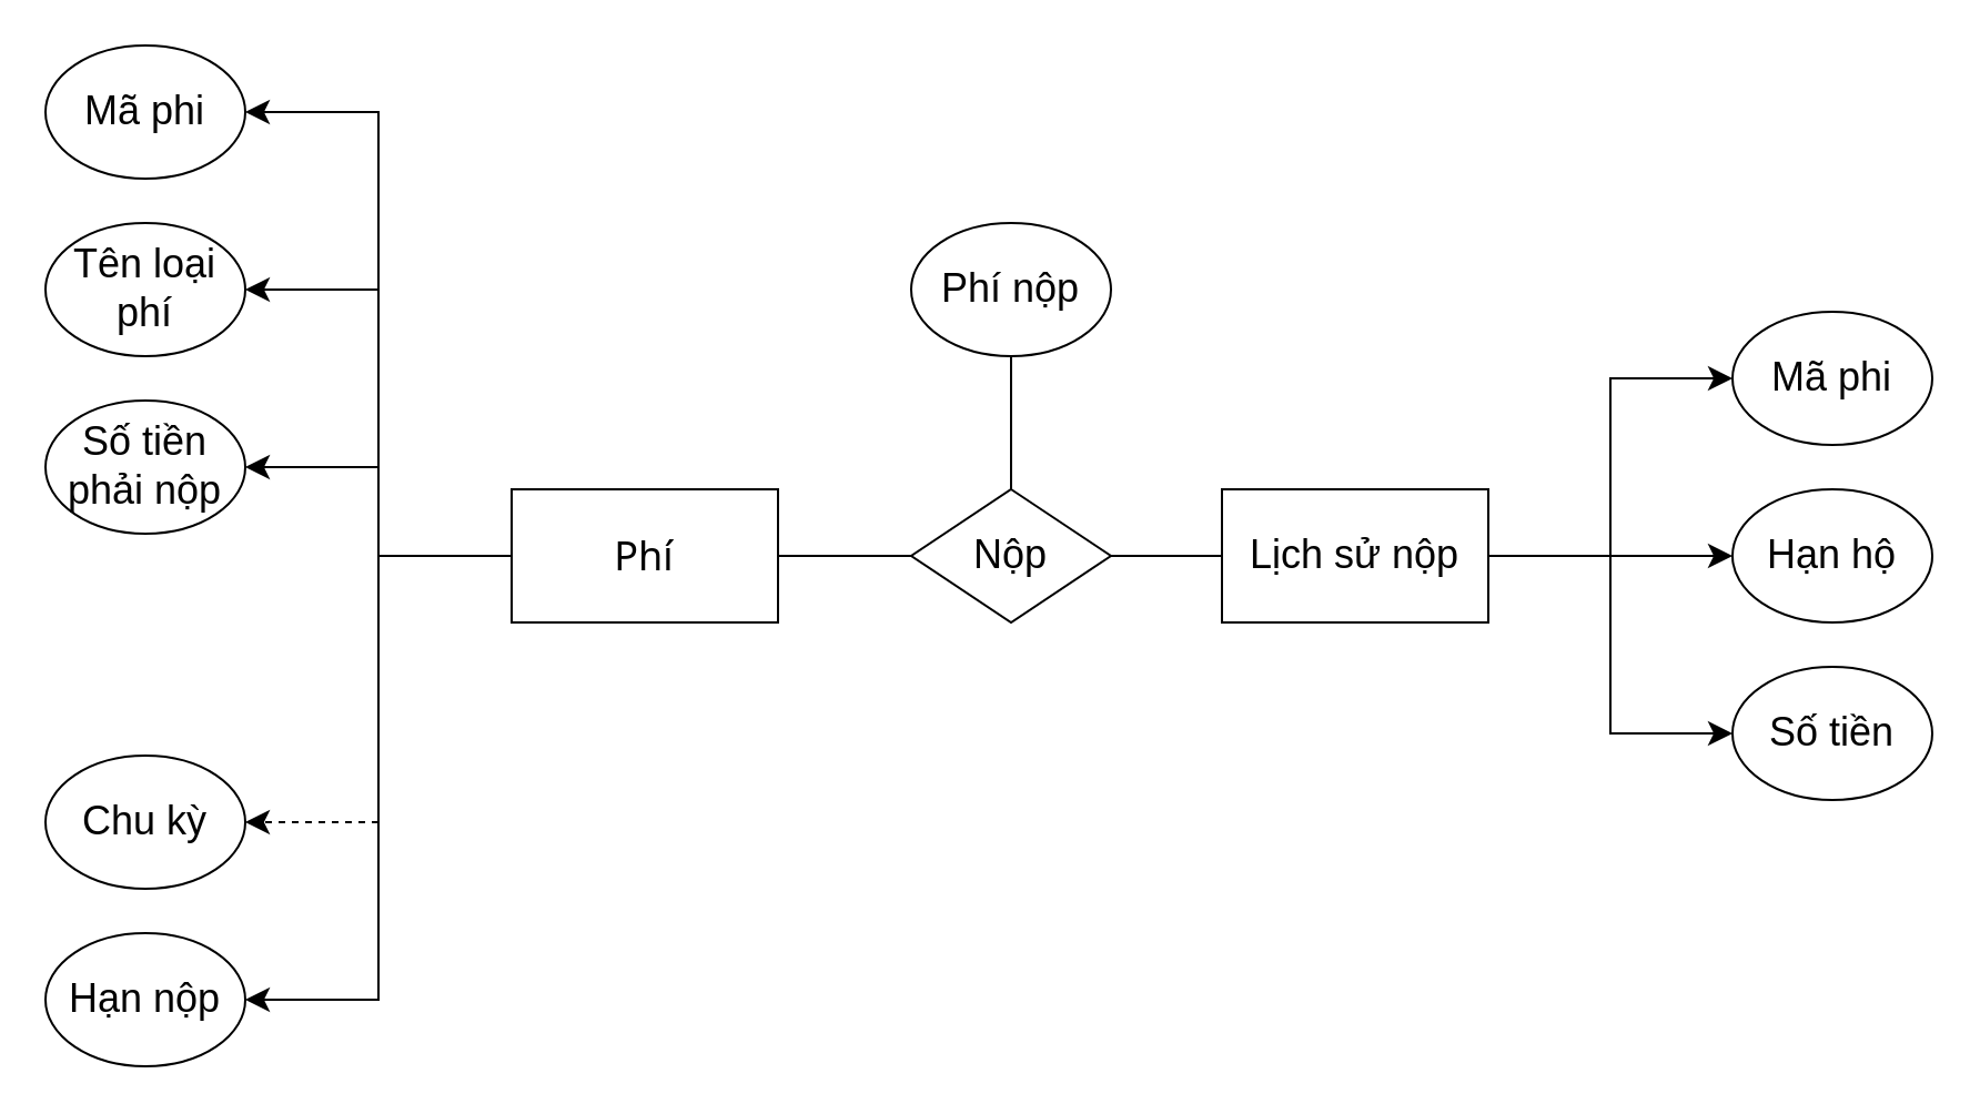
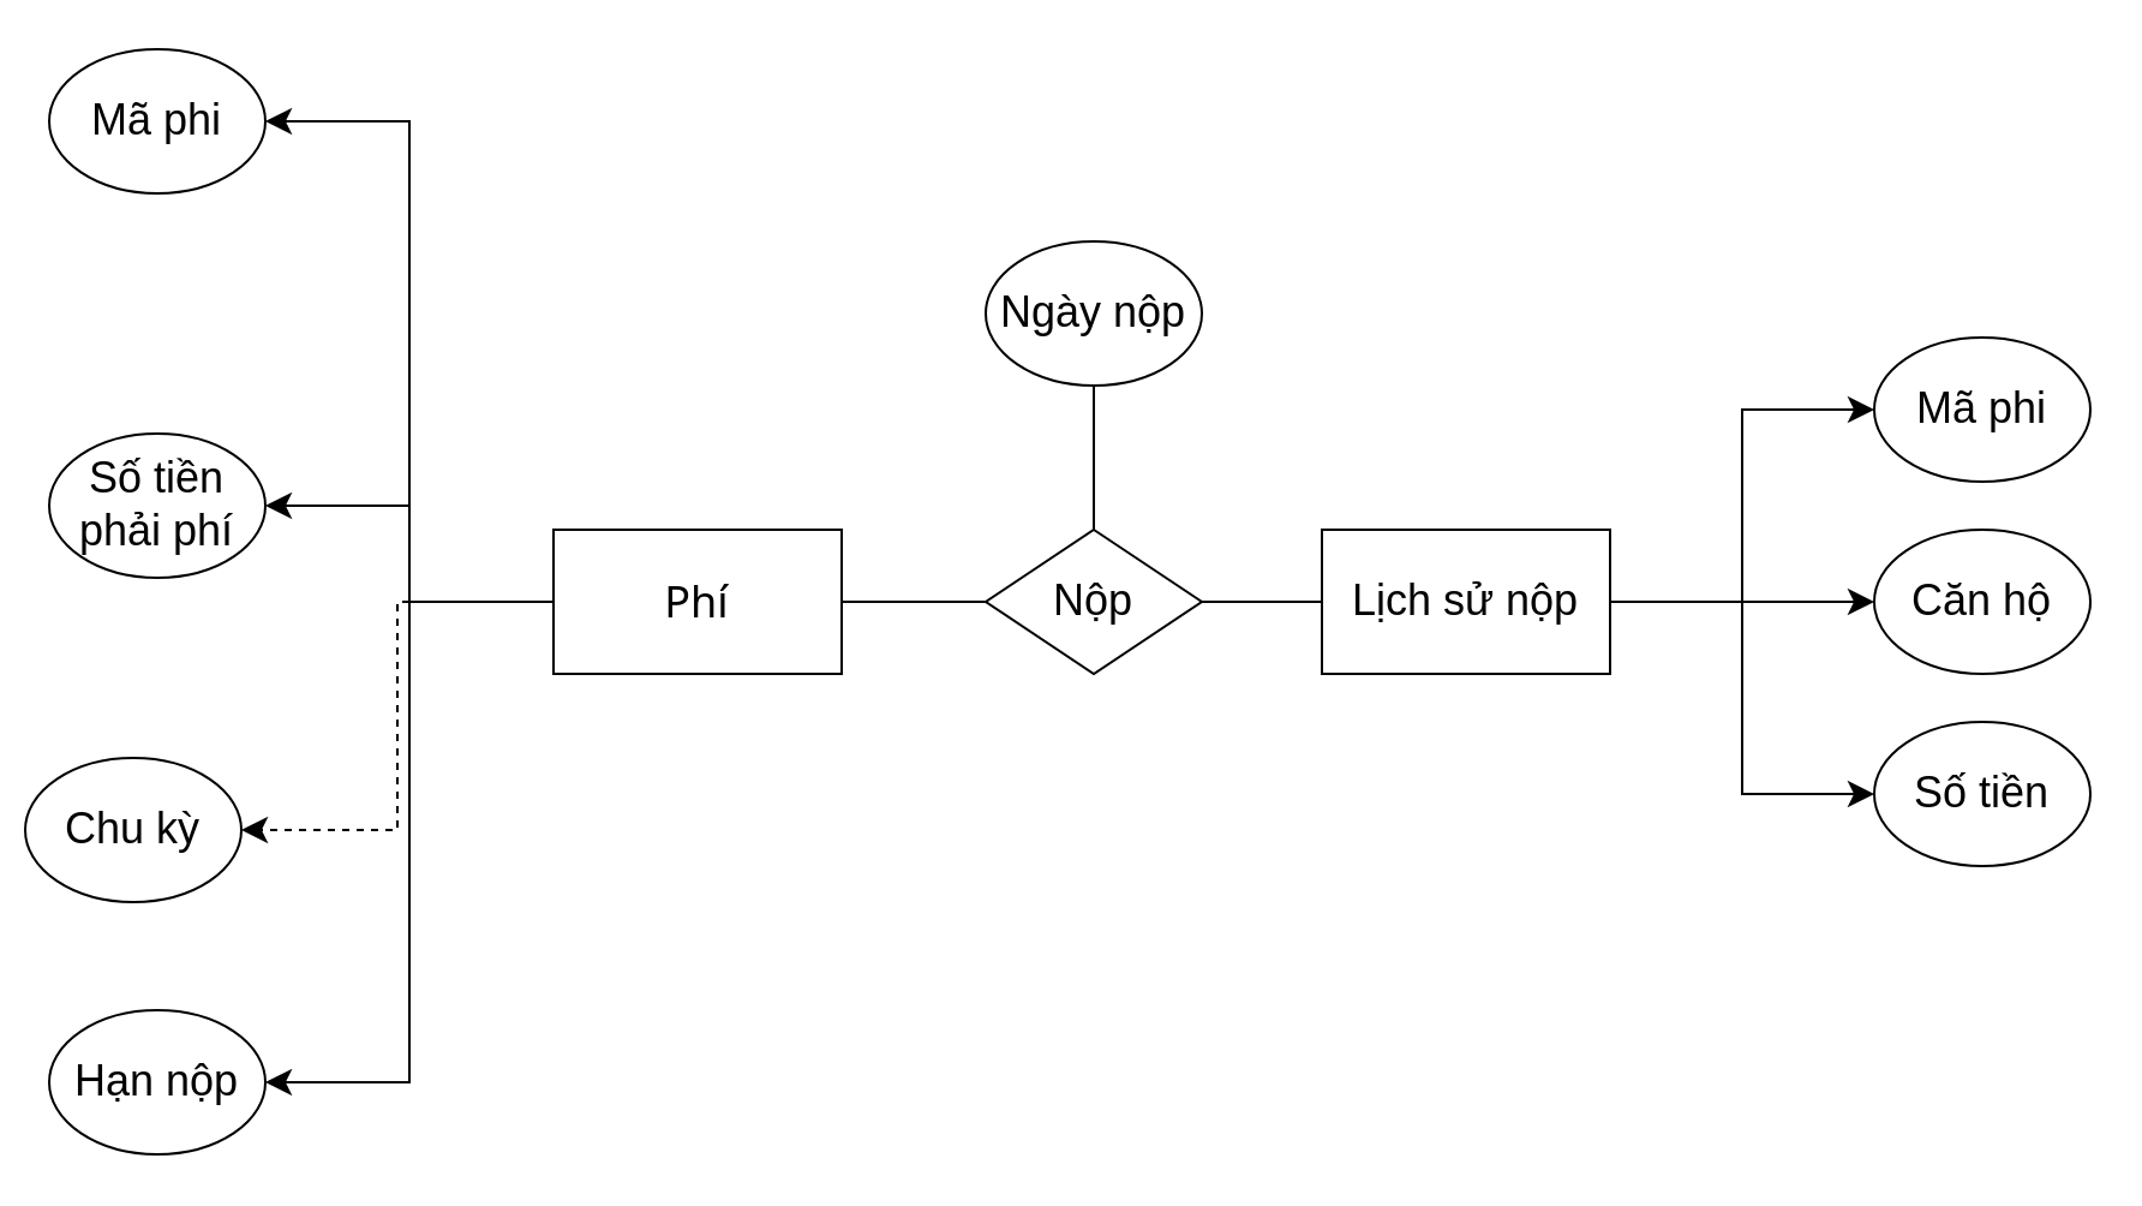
  <mxCell id="0" />
  <mxCell id="1" parent="0" />
  <mxCell id="2" value="&lt;font style=&quot;font-size: 18px;&quot; face=&quot;Segoe UI&quot;&gt;Phí&lt;/font&gt;" style="rounded=0;whiteSpace=wrap;html=1;" parent="1" vertex="1"><mxGeometry x="230" y="220" width="120" height="60" as="geometry" /></mxCell>
  <mxCell id="3" value="Mã phi" style="ellipse;whiteSpace=wrap;html=1;fontSize=18;" parent="1" vertex="1"><mxGeometry y="20" width="90" height="60" as="geometry" x="20" /></mxCell>
- <mxCell id="4" value="Tên loại phí" style="ellipse;whiteSpace=wrap;html=1;fontSize=18;" parent="1" vertex="1"><mxGeometry y="100" width="90" height="60" as="geometry" x="20" /></mxCell>
- <mxCell id="5" value="Số tiền phải nộp" style="ellipse;whiteSpace=wrap;html=1;fontSize=18;" parent="1" vertex="1"><mxGeometry y="180" width="90" height="60" as="geometry" x="20" /></mxCell>
- <mxCell id="6" value="Chu kỳ" style="ellipse;whiteSpace=wrap;html=1;fontSize=18;" parent="1" vertex="1"><mxGeometry y="340" width="90" height="60" as="geometry" x="20" /></mxCell>
+ <mxCell id="5" value="Số tiền phải phí" style="ellipse;whiteSpace=wrap;html=1;fontSize=18;" parent="1" vertex="1"><mxGeometry y="180" width="90" height="60" as="geometry" x="20" /></mxCell>
+ <mxCell id="6" value="Chu kỳ" style="ellipse;whiteSpace=wrap;html=1;fontSize=18;" parent="1" vertex="1"><mxGeometry x="10" y="315" width="90" height="60" as="geometry" /></mxCell>
  <mxCell id="7" value="Hạn nộp" style="ellipse;whiteSpace=wrap;html=1;fontSize=18;" parent="1" vertex="1"><mxGeometry y="420" width="90" height="60" as="geometry" x="20" /></mxCell>
  <mxCell id="8" value="" style="edgeStyle=elbowEdgeStyle;elbow=horizontal;endArrow=classic;html=1;curved=0;rounded=0;endSize=8;startSize=8;fontSize=18;exitX=0;exitY=0.5;exitDx=0;exitDy=0;entryX=1;entryY=0.5;entryDx=0;entryDy=0;" parent="1" source="2" target="3" edge="1"><mxGeometry width="50" height="50" relative="1" as="geometry"><mxPoint x="80" y="280" as="sourcePoint" /><mxPoint x="130" y="230" as="targetPoint" /></mxGeometry></mxCell>
- <mxCell id="9" value="" style="edgeStyle=elbowEdgeStyle;elbow=horizontal;endArrow=classic;html=1;curved=0;rounded=0;endSize=8;startSize=8;fontSize=18;exitX=0;exitY=0.5;exitDx=0;exitDy=0;entryX=1;entryY=0.5;entryDx=0;entryDy=0;" parent="1" source="2" target="4" edge="1"><mxGeometry width="50" height="50" relative="1" as="geometry"><mxPoint x="80" y="280" as="sourcePoint" /><mxPoint x="130" y="230" as="targetPoint" /></mxGeometry></mxCell>
  <mxCell id="10" value="" style="edgeStyle=elbowEdgeStyle;elbow=horizontal;endArrow=classic;html=1;curved=0;rounded=0;endSize=8;startSize=8;fontSize=18;exitX=0;exitY=0.5;exitDx=0;exitDy=0;entryX=1;entryY=0.5;entryDx=0;entryDy=0;" parent="1" source="2" target="5" edge="1"><mxGeometry width="50" height="50" relative="1" as="geometry"><mxPoint x="80" y="280" as="sourcePoint" /><mxPoint x="130" y="230" as="targetPoint" /></mxGeometry></mxCell>
  <mxCell id="11" value="" style="edgeStyle=elbowEdgeStyle;elbow=horizontal;endArrow=classic;html=1;curved=0;rounded=0;endSize=8;startSize=8;fontSize=18;exitX=0;exitY=0.5;exitDx=0;exitDy=0;entryX=1;entryY=0.5;entryDx=0;entryDy=0;dashed=1;" parent="1" source="2" target="6" edge="1"><mxGeometry width="50" height="50" relative="1" as="geometry"><mxPoint x="80" y="280" as="sourcePoint" /><mxPoint x="130" y="230" as="targetPoint" /></mxGeometry></mxCell>
  <mxCell id="12" value="" style="edgeStyle=elbowEdgeStyle;elbow=horizontal;endArrow=classic;html=1;curved=0;rounded=0;endSize=8;startSize=8;fontSize=18;exitX=0;exitY=0.5;exitDx=0;exitDy=0;entryX=1;entryY=0.5;entryDx=0;entryDy=0;" parent="1" source="2" target="7" edge="1"><mxGeometry width="50" height="50" relative="1" as="geometry"><mxPoint x="80" y="280" as="sourcePoint" /><mxPoint x="130" y="230" as="targetPoint" /></mxGeometry></mxCell>
  <mxCell id="13" value="Lịch sử nộp" style="rounded=0;whiteSpace=wrap;html=1;fontSize=18;" parent="1" vertex="1"><mxGeometry x="550" y="220" width="120" height="60" as="geometry" /></mxCell>
  <mxCell id="14" value="Nộp" style="rhombus;whiteSpace=wrap;html=1;fontSize=18;" parent="1" vertex="1"><mxGeometry x="410" y="220" width="90" height="60" as="geometry" /></mxCell>
  <mxCell id="15" value="" style="endArrow=none;html=1;fontSize=18;exitX=1;exitY=0.5;exitDx=0;exitDy=0;entryX=0;entryY=0.5;entryDx=0;entryDy=0;" parent="1" source="2" target="14" edge="1"><mxGeometry width="50" height="50" relative="1" as="geometry"><mxPoint x="430" y="290" as="sourcePoint" /><mxPoint x="480" y="240" as="targetPoint" /></mxGeometry></mxCell>
  <mxCell id="16" value="" style="endArrow=none;html=1;fontSize=18;entryX=1;entryY=0.5;entryDx=0;entryDy=0;exitX=0;exitY=0.5;exitDx=0;exitDy=0;" parent="1" source="13" target="14" edge="1"><mxGeometry width="50" height="50" relative="1" as="geometry"><mxPoint x="430" y="290" as="sourcePoint" /><mxPoint x="480" y="240" as="targetPoint" /></mxGeometry></mxCell>
  <mxCell id="17" value="Mã phi" style="ellipse;whiteSpace=wrap;html=1;fontSize=18;" parent="1" vertex="1"><mxGeometry x="780" y="140" width="90" height="60" as="geometry" /></mxCell>
- <mxCell id="18" value="Hạn hộ" style="ellipse;whiteSpace=wrap;html=1;fontSize=18;" parent="1" vertex="1"><mxGeometry x="780" y="220" width="90" height="60" as="geometry" /></mxCell>
+ <mxCell id="18" value="Căn hộ" style="ellipse;whiteSpace=wrap;html=1;fontSize=18;" parent="1" vertex="1"><mxGeometry x="780" y="220" width="90" height="60" as="geometry" /></mxCell>
  <mxCell id="19" value="Số tiền" style="ellipse;whiteSpace=wrap;html=1;fontSize=18;" parent="1" vertex="1"><mxGeometry x="780" y="300" width="90" height="60" as="geometry" /></mxCell>
- <mxCell id="20" value="Phí nộp" style="ellipse;whiteSpace=wrap;html=1;fontSize=18;" parent="1" vertex="1"><mxGeometry x="410" y="100" width="90" height="60" as="geometry" /></mxCell>
+ <mxCell id="20" value="Ngày nộp" style="ellipse;whiteSpace=wrap;html=1;fontSize=18;" parent="1" vertex="1"><mxGeometry x="410" y="100" width="90" height="60" as="geometry" /></mxCell>
  <mxCell id="21" value="" style="endArrow=none;html=1;fontSize=18;exitX=0.5;exitY=0;exitDx=0;exitDy=0;entryX=0.5;entryY=1;entryDx=0;entryDy=0;" parent="1" source="14" target="20" edge="1"><mxGeometry width="50" height="50" relative="1" as="geometry"><mxPoint x="610" y="90" as="sourcePoint" /><mxPoint x="660" y="40" as="targetPoint" /></mxGeometry></mxCell>
  <mxCell id="22" value="" style="edgeStyle=elbowEdgeStyle;elbow=horizontal;endArrow=classic;html=1;curved=0;rounded=0;endSize=8;startSize=8;fontSize=18;exitX=1;exitY=0.5;exitDx=0;exitDy=0;entryX=0;entryY=0.5;entryDx=0;entryDy=0;" parent="1" source="13" target="17" edge="1"><mxGeometry width="50" height="50" relative="1" as="geometry"><mxPoint x="520" y="200" as="sourcePoint" /><mxPoint x="570" y="150" as="targetPoint" /></mxGeometry></mxCell>
  <mxCell id="23" value="" style="edgeStyle=elbowEdgeStyle;elbow=horizontal;endArrow=classic;html=1;curved=0;rounded=0;endSize=8;startSize=8;fontSize=18;exitX=1;exitY=0.5;exitDx=0;exitDy=0;entryX=0;entryY=0.5;entryDx=0;entryDy=0;" parent="1" source="13" target="18" edge="1"><mxGeometry width="50" height="50" relative="1" as="geometry"><mxPoint x="520" y="200" as="sourcePoint" /><mxPoint x="570" y="150" as="targetPoint" /></mxGeometry></mxCell>
  <mxCell id="24" value="" style="edgeStyle=elbowEdgeStyle;elbow=horizontal;endArrow=classic;html=1;curved=0;rounded=0;endSize=8;startSize=8;fontSize=18;exitX=1;exitY=0.5;exitDx=0;exitDy=0;entryX=0;entryY=0.5;entryDx=0;entryDy=0;" parent="1" source="13" target="19" edge="1"><mxGeometry width="50" height="50" relative="1" as="geometry"><mxPoint x="520" y="200" as="sourcePoint" /><mxPoint x="570" y="150" as="targetPoint" /></mxGeometry></mxCell>
